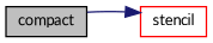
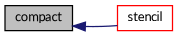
  digraph {
    rankdir=LR
    fontname=Lato
    node [fontname=Lato fontsize=10 shape=record]
    n1 [color=black fillcolor=grey75 fontcolor=black height=0.2 label=compact style=filled width=0.4]
    n2 [color=red height=0.2 label=stencil width=0.4]
-   n2 -> n1 [color=midnightblue dir=back fontname=Lato fontsize=10 labelfontname=Helvetica labelfontsize=10 style=solid]
+   n1 -> n2 [color=midnightblue dir=back fontname=Lato fontsize=10 labelfontname=Helvetica labelfontsize=10 style=solid]
  }
